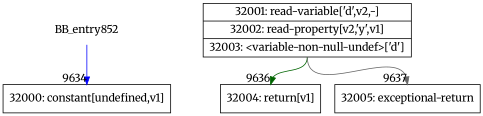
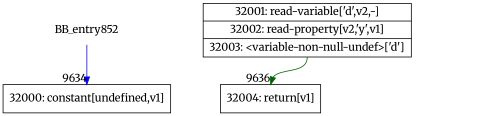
  digraph {
    fontname=Merriweather
    rankdir=TD
    node [fontname=Merriweather shape=record]
    edge [fontname=Merriweather headport=n tailport=s]
    n1 [label=BB_entry852 shape=none]
    n2 [label="{32000: constant[undefined,v1]}"]
    n3 [label="{32001: read-variable['d',v2,-]|32002: read-property[v2,'y',v1]|32003: \<variable-non-null-undef\>['d']}"]
    n4 [label="{32004: return[v1]}"]
-   n5 [label="{32005: exceptional-return}"]
    n1 -> n2 [color=blue headlabel="    9634"]
    n3 -> n4 [color=darkgreen headlabel="      9636"]
-   n3 -> n5 [color=gray40 headlabel="      9637"]
  }
